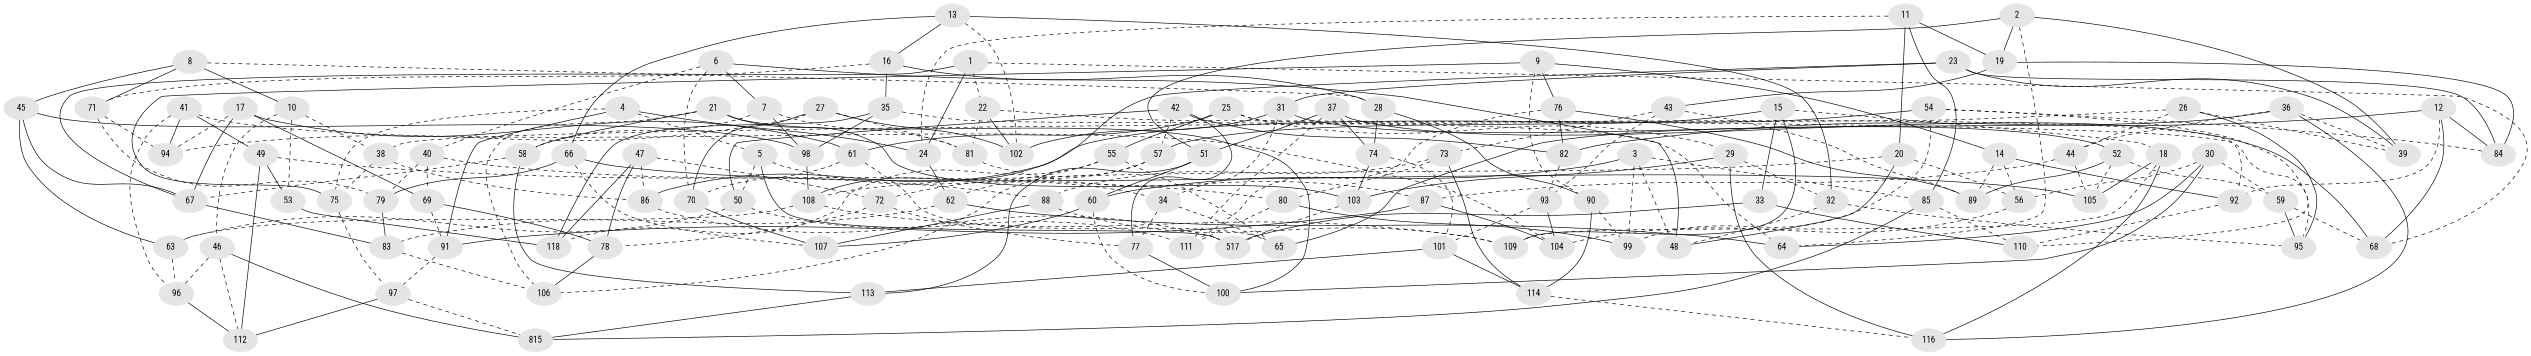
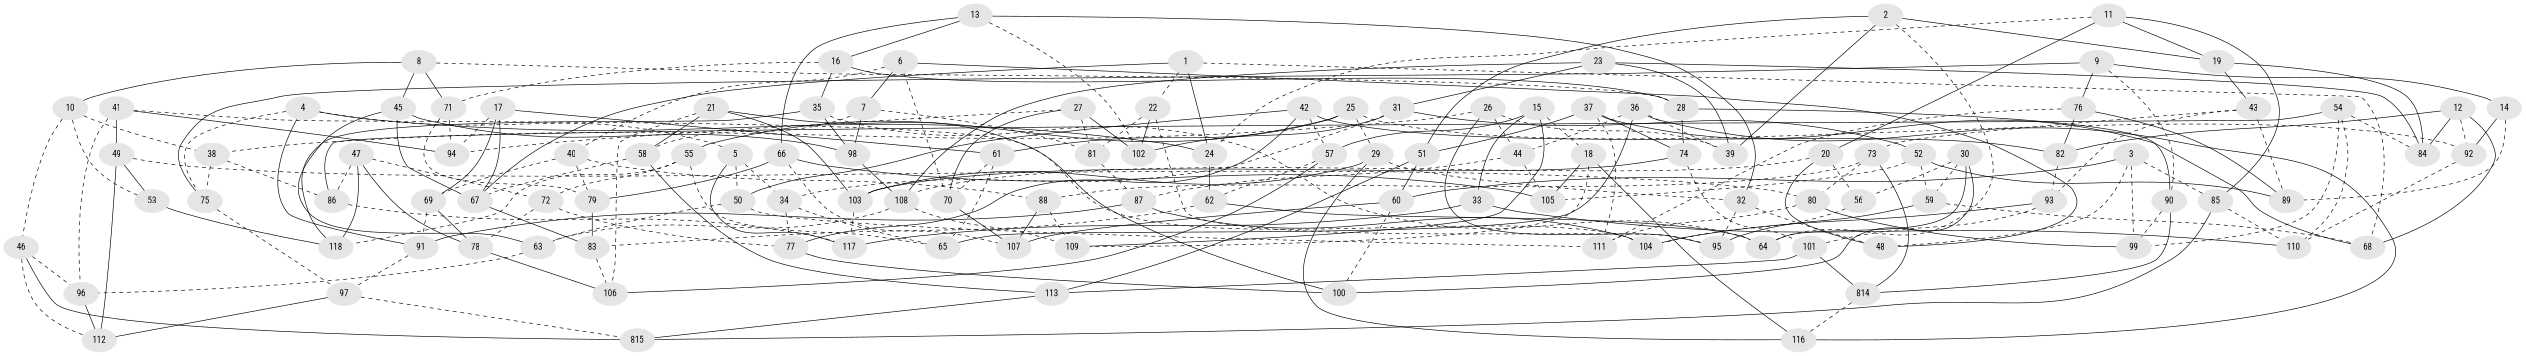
  graph {
    fontname="Roboto Condensed"
    node [color=gray90 fontname="Roboto Condensed" style=filled]
    edge [fontname="Roboto Condensed" style=solid]
    1
    22
    24
    67
    68
    81
    102
    95
    62
    83
    2
    19
    39
    51
    64
    84
    43
    60
    113
    3
    48
    85
    99
    100
    107
    110
    n27 [label=815]
    4
    5
    75
    91
    34
    50
-   117 [label=517]
+   117
    97
    65
    77
    63
    111
    6
    7
    40
    70
    58
    98
    69
    79
    88
    87
    108
    8
    10
    28
    45
    71
    38
    46
    53
    90
    74
    94
    9
    14
    76
    92
    56
    89
    82
-   114
+   114 [label=814]
    86
    96
    112
    118
    11
    20
    12
    93
    13
    16
    32
    66
    35
    105
    104
    15
    18
    33
    57
    109
    116
    106
    17
    61
    78
    73
    21
    103
    23
    31
    52
    25
    29
    55
    72
    26
    44
    27
    101
    30
    59
    36
    37
    41
    49
    80
    42
    47
    54
    1 -- 22 [style=dashed]
    1 -- 24
    1 -- 67
    1 -- 68 [style=dashed]
    22 -- 81 [style=dashed]
    22 -- 102
    22 -- 95 [style=dashed]
    24 -- 62
    67 -- 83
    81 -- 87 [style=dashed]
    62 -- 83 [style=dashed]
    62 -- 64
    83 -- 106 [style=dashed]
    2 -- 19
    2 -- 39
    2 -- 51
    2 -- 64 [style=dashed]
    19 -- 84
    19 -- 43
    51 -- 60
    51 -- 113
    43 -- 89 [style=dashed]
    43 -- 93 [style=dashed]
    43 -- 73 [style=dashed]
    60 -- 100 [style=dashed]
    60 -- 107
    113 -- n27
    3 -- 60
    3 -- 48 [style=dashed]
    3 -- 85 [style=dashed]
    3 -- 99 [style=dashed]
    85 -- 110 [style=dashed]
    85 -- n27
    4 -- 24
    4 -- 5 [style=dashed]
    4 -- 75 [style=dashed]
    4 -- 91
    5 -- 34 [style=dashed]
    5 -- 50 [style=dashed]
    5 -- 117
    75 -- 97 [style=dashed]
    91 -- 97 [style=dashed]
    34 -- 65 [style=dashed]
    34 -- 77 [style=dashed]
    50 -- 63 [style=dashed]
    50 -- 111 [style=dashed]
    97 -- n27 [style=dashed]
    97 -- 112
    77 -- 100
    63 -- 96 [style=dashed]
    6 -- 48
    6 -- 7
    6 -- 40 [style=dashed]
    6 -- 70 [style=dashed]
    7 -- 81 [style=dashed]
    7 -- 58 [style=dashed]
    7 -- 98
    40 -- 69 [style=dashed]
    40 -- 79 [style=dashed]
    40 -- 88 [style=dashed]
    70 -- 107
    58 -- 67 [style=dashed]
    58 -- 113
    98 -- 108
    69 -- 91 [style=dashed]
    69 -- 78
    79 -- 83
    88 -- 107
    88 -- 109 [style=dashed]
    87 -- 91
    87 -- 104
    108 -- 63 [style=dashed]
    108 -- 109 [style=dashed]
    8 -- 10
    8 -- 28 [style=dashed]
    8 -- 45
    8 -- 71
    10 -- 38 [style=dashed]
    10 -- 46 [style=dashed]
    10 -- 53 [style=dashed]
    28 -- 90
    28 -- 74
    45 -- 67
    45 -- 63
    45 -- 98
    71 -- 79 [style=dashed]
    71 -- 94 [style=dashed]
    38 -- 75 [style=dashed]
    38 -- 86 [style=dashed]
    46 -- n27
    46 -- 96 [style=dashed]
    46 -- 112 [style=dashed]
    53 -- 118
    90 -- 99 [style=dashed]
    90 -- 114
    74 -- 103
    74 -- 101 [style=dashed]
    9 -- 75
    9 -- 90 [style=dashed]
    9 -- 14
    9 -- 76
    14 -- 92
-   14 -- 56 [style=dashed]
    14 -- 89 [style=dashed]
    76 -- 111 [style=dashed]
    76 -- 89
    76 -- 82
    92 -- 110 [style=dashed]
    56 -- 104 [style=dashed]
    82 -- 93 [style=dashed]
    114 -- 116 [style=dashed]
    86 -- 117 [style=dashed]
    96 -- 112
    11 -- 24 [style=dashed]
    11 -- 19
    11 -- 85
    11 -- 20
    20 -- 48
    20 -- 108 [style=dashed]
    20 -- 56 [style=dashed]
    12 -- 68
    12 -- 84
    12 -- 92 [style=dashed]
    12 -- 82
    93 -- 104
    93 -- 101 [style=dashed]
    13 -- 102 [style=dashed]
    13 -- 16
    13 -- 32
    13 -- 66
    16 -- 28
    16 -- 71 [style=dashed]
    16 -- 35
    32 -- 95 [style=dashed]
    32 -- 48 [style=dashed]
    66 -- 107 [style=dashed]
    66 -- 79
    66 -- 105
    35 -- 64 [style=dashed]
    35 -- 98
    35 -- 118
    15 -- 18 [style=dashed]
    15 -- 33
    15 -- 57
    15 -- 109
    18 -- 105
    18 -- 109 [style=dashed]
    18 -- 116
    33 -- 110
    33 -- 117
    57 -- 62 [style=dashed]
-   57 -- 106 [style=dashed]
+   57 -- 106
    17 -- 67
    17 -- 69
    17 -- 94 [style=dashed]
    17 -- 61
    61 -- 65 [style=dashed]
    61 -- 70 [style=dashed]
    78 -- 106
    73 -- 88 [style=dashed]
    73 -- 114
    73 -- 80 [style=dashed]
    21 -- 100
    21 -- 58
    21 -- 106 [style=dashed]
    21 -- 103
    103 -- 117 [style=dashed]
    23 -- 39
    23 -- 84
    23 -- 108
    23 -- 31
    31 -- 102
    31 -- 34 [style=dashed]
    31 -- 52
    52 -- 89
    52 -- 105 [style=dashed]
    52 -- 59 [style=dashed]
    25 -- 92 [style=dashed]
    25 -- 61
    25 -- 29 [style=dashed]
    25 -- 55
    29 -- 32 [style=dashed]
    29 -- 116
    29 -- 103
    55 -- 65 [style=dashed]
    55 -- 118 [style=dashed]
    55 -- 72 [style=dashed]
    72 -- 77 [style=dashed]
    72 -- 78 [style=dashed]
    26 -- 95
    26 -- 39 [style=dashed]
    26 -- 38 [style=dashed]
    26 -- 44 [style=dashed]
    44 -- 87 [style=dashed]
    44 -- 105 [style=dashed]
    27 -- 81 [style=dashed]
    27 -- 102
    27 -- 70
    27 -- 94 [style=dashed]
    101 -- 113
    101 -- 114
    30 -- 64
    30 -- 100
    30 -- 56 [style=dashed]
    30 -- 59 [style=dashed]
    59 -- 68 [style=dashed]
    59 -- 95
    36 -- 39 [style=dashed]
    36 -- 65
    36 -- 116
    36 -- 44 [style=dashed]
    37 -- 68
    37 -- 51
    37 -- 111 [style=dashed]
    37 -- 74
    41 -- 94
    41 -- 96 [style=dashed]
    41 -- 104 [style=dashed]
    41 -- 49
    49 -- 53
    49 -- 112
    49 -- 80 [style=dashed]
    80 -- 99
    80 -- 111 [style=dashed]
    42 -- 50
    42 -- 77
    42 -- 82
    42 -- 57 [style=dashed]
    47 -- 86 [style=dashed]
    47 -- 118
    47 -- 78
    47 -- 72 [style=dashed]
    54 -- 84 [style=dashed]
    54 -- 99 [style=dashed]
    54 -- 110 [style=dashed]
    54 -- 86
  }
